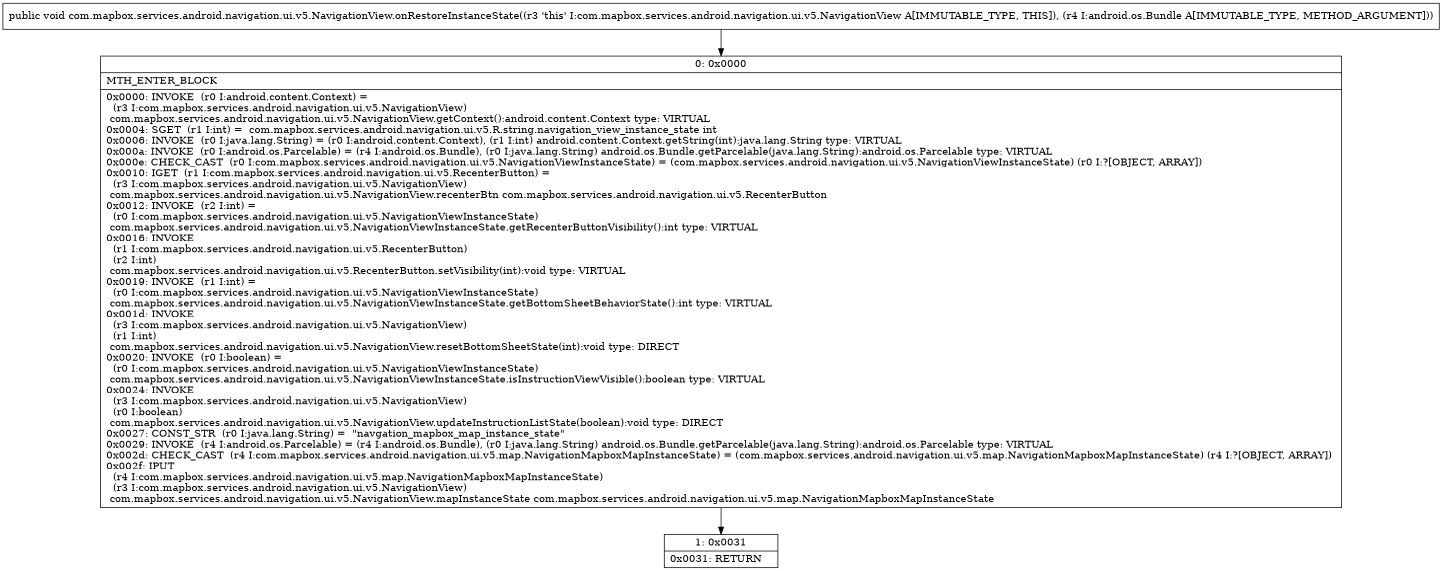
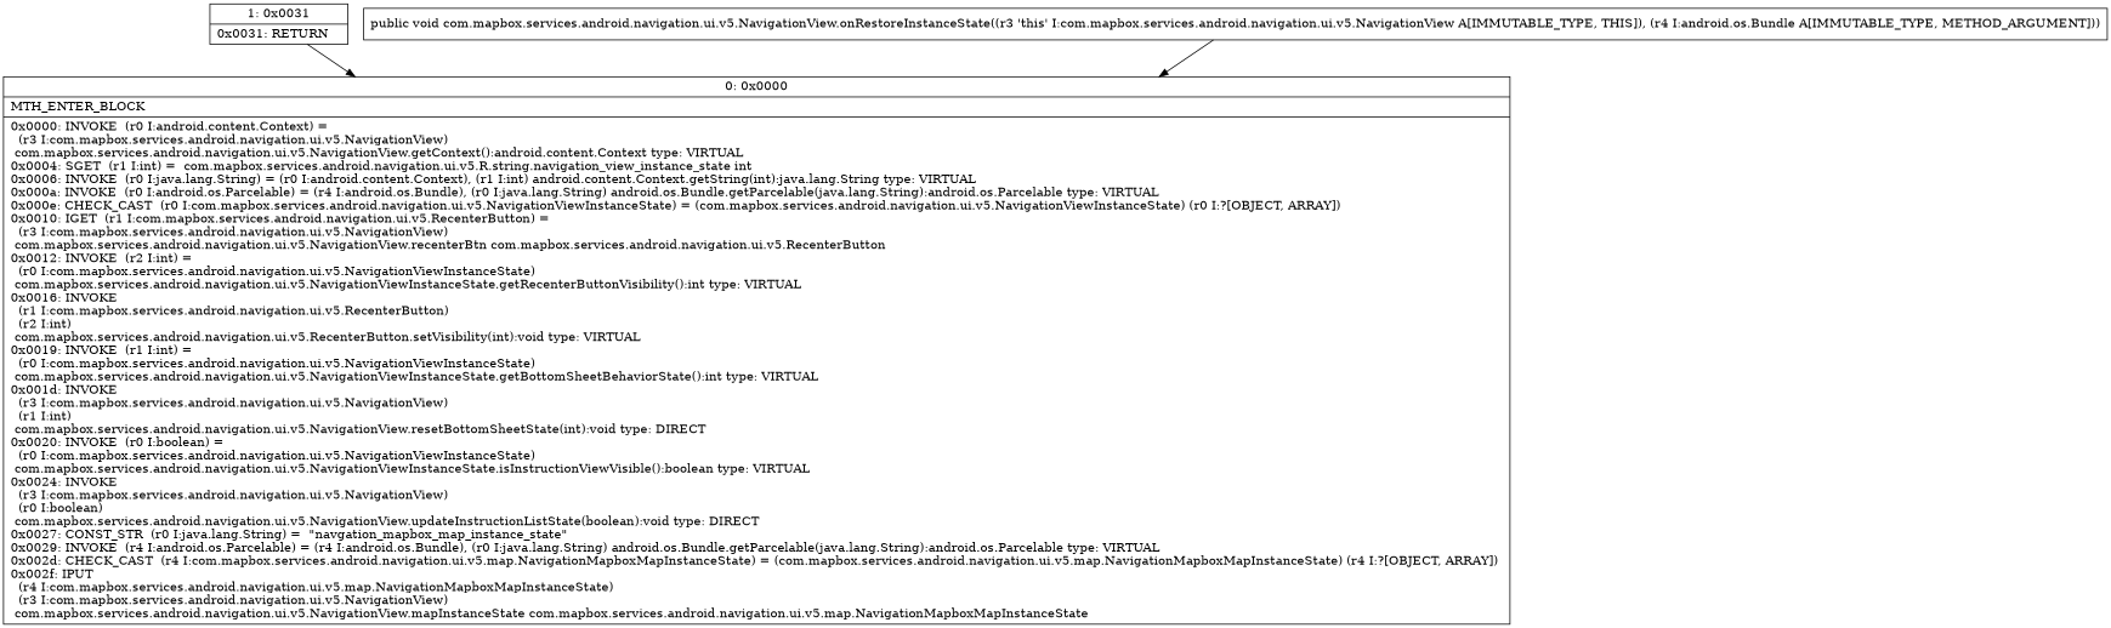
  digraph {
    node [shape=record]
    n1 [label="{0\:\ 0x0000|MTH_ENTER_BLOCK\l|0x0000: INVOKE  (r0 I:android.content.Context) = \l  (r3 I:com.mapbox.services.android.navigation.ui.v5.NavigationView)\l com.mapbox.services.android.navigation.ui.v5.NavigationView.getContext():android.content.Context type: VIRTUAL \l0x0004: SGET  (r1 I:int) =  com.mapbox.services.android.navigation.ui.v5.R.string.navigation_view_instance_state int \l0x0006: INVOKE  (r0 I:java.lang.String) = (r0 I:android.content.Context), (r1 I:int) android.content.Context.getString(int):java.lang.String type: VIRTUAL \l0x000a: INVOKE  (r0 I:android.os.Parcelable) = (r4 I:android.os.Bundle), (r0 I:java.lang.String) android.os.Bundle.getParcelable(java.lang.String):android.os.Parcelable type: VIRTUAL \l0x000e: CHECK_CAST  (r0 I:com.mapbox.services.android.navigation.ui.v5.NavigationViewInstanceState) = (com.mapbox.services.android.navigation.ui.v5.NavigationViewInstanceState) (r0 I:?[OBJECT, ARRAY]) \l0x0010: IGET  (r1 I:com.mapbox.services.android.navigation.ui.v5.RecenterButton) = \l  (r3 I:com.mapbox.services.android.navigation.ui.v5.NavigationView)\l com.mapbox.services.android.navigation.ui.v5.NavigationView.recenterBtn com.mapbox.services.android.navigation.ui.v5.RecenterButton \l0x0012: INVOKE  (r2 I:int) = \l  (r0 I:com.mapbox.services.android.navigation.ui.v5.NavigationViewInstanceState)\l com.mapbox.services.android.navigation.ui.v5.NavigationViewInstanceState.getRecenterButtonVisibility():int type: VIRTUAL \l0x0016: INVOKE  \l  (r1 I:com.mapbox.services.android.navigation.ui.v5.RecenterButton)\l  (r2 I:int)\l com.mapbox.services.android.navigation.ui.v5.RecenterButton.setVisibility(int):void type: VIRTUAL \l0x0019: INVOKE  (r1 I:int) = \l  (r0 I:com.mapbox.services.android.navigation.ui.v5.NavigationViewInstanceState)\l com.mapbox.services.android.navigation.ui.v5.NavigationViewInstanceState.getBottomSheetBehaviorState():int type: VIRTUAL \l0x001d: INVOKE  \l  (r3 I:com.mapbox.services.android.navigation.ui.v5.NavigationView)\l  (r1 I:int)\l com.mapbox.services.android.navigation.ui.v5.NavigationView.resetBottomSheetState(int):void type: DIRECT \l0x0020: INVOKE  (r0 I:boolean) = \l  (r0 I:com.mapbox.services.android.navigation.ui.v5.NavigationViewInstanceState)\l com.mapbox.services.android.navigation.ui.v5.NavigationViewInstanceState.isInstructionViewVisible():boolean type: VIRTUAL \l0x0024: INVOKE  \l  (r3 I:com.mapbox.services.android.navigation.ui.v5.NavigationView)\l  (r0 I:boolean)\l com.mapbox.services.android.navigation.ui.v5.NavigationView.updateInstructionListState(boolean):void type: DIRECT \l0x0027: CONST_STR  (r0 I:java.lang.String) =  \"navgation_mapbox_map_instance_state\" \l0x0029: INVOKE  (r4 I:android.os.Parcelable) = (r4 I:android.os.Bundle), (r0 I:java.lang.String) android.os.Bundle.getParcelable(java.lang.String):android.os.Parcelable type: VIRTUAL \l0x002d: CHECK_CAST  (r4 I:com.mapbox.services.android.navigation.ui.v5.map.NavigationMapboxMapInstanceState) = (com.mapbox.services.android.navigation.ui.v5.map.NavigationMapboxMapInstanceState) (r4 I:?[OBJECT, ARRAY]) \l0x002f: IPUT  \l  (r4 I:com.mapbox.services.android.navigation.ui.v5.map.NavigationMapboxMapInstanceState)\l  (r3 I:com.mapbox.services.android.navigation.ui.v5.NavigationView)\l com.mapbox.services.android.navigation.ui.v5.NavigationView.mapInstanceState com.mapbox.services.android.navigation.ui.v5.map.NavigationMapboxMapInstanceState \l}"]
    n2 [label="{1\:\ 0x0031|0x0031: RETURN   \l}"]
    n3 [label="{public void com.mapbox.services.android.navigation.ui.v5.NavigationView.onRestoreInstanceState((r3 'this' I:com.mapbox.services.android.navigation.ui.v5.NavigationView A[IMMUTABLE_TYPE, THIS]), (r4 I:android.os.Bundle A[IMMUTABLE_TYPE, METHOD_ARGUMENT])) }"]
-   n1 -> n2
+   n2 -> n1
    n3 -> n1
  }
